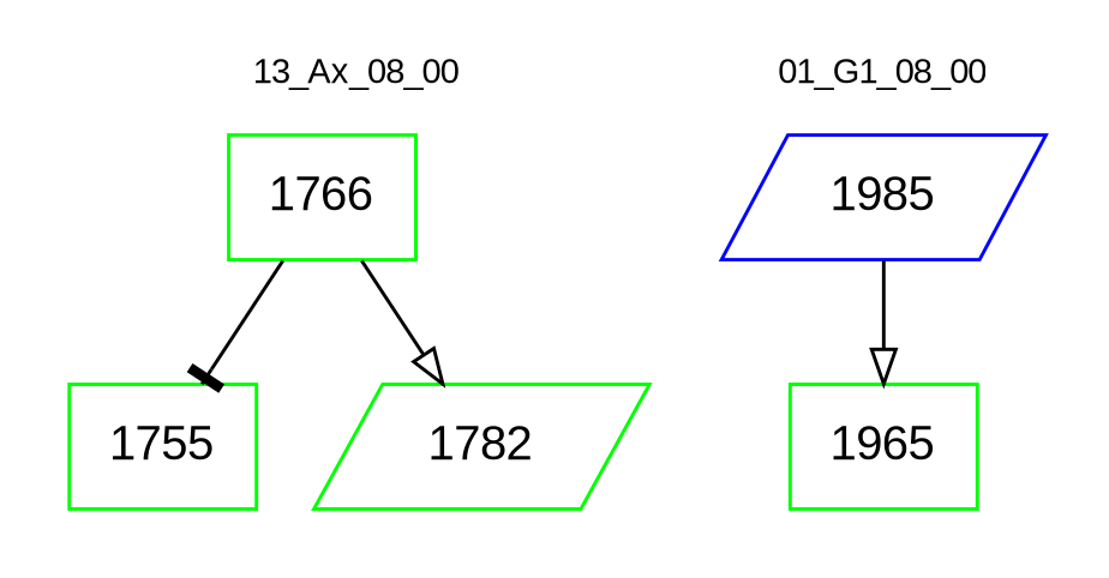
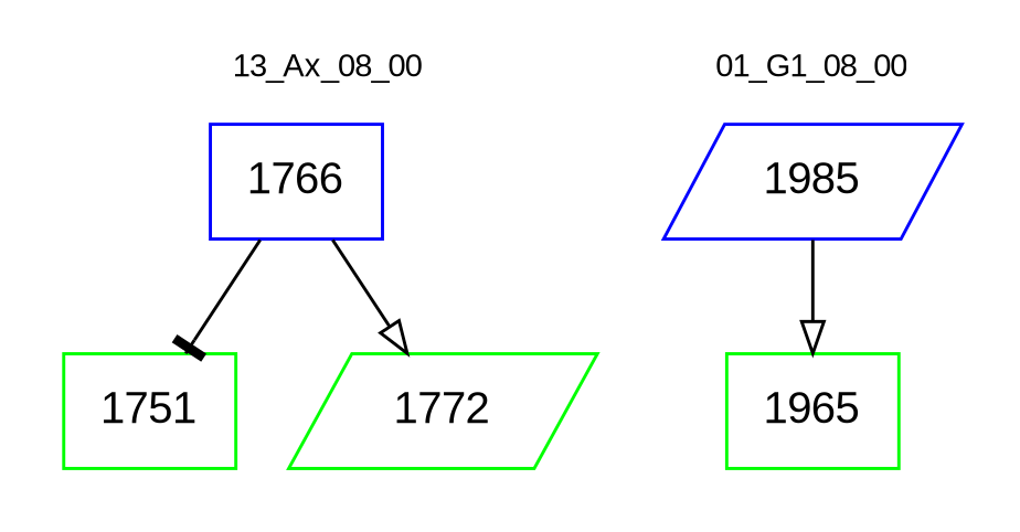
  digraph {
    fontname="Liberation Sans"
    node [color=green fontname="Liberation Sans" shape=box]
    edge [arrowhead=onormal color=black fontname="Liberation Sans"]
-   n1 [label=1766]
-   n2 [label=1755]
-   n3 [label=1782 shape=parallelogram]
+   n1 [color=blue label=1766]
+   n2 [label=1751]
+   n3 [label=1772 shape=parallelogram]
    n4 [color=blue label=1985 shape=parallelogram]
    n5 [label=1965]
    subgraph cluster_1 {
      color=white
      fontsize=10
      label="13_Ax_08_00"
      n1
      n2
      n3
    }
    subgraph cluster_2 {
      color=white
      fontsize=10
      label="01_G1_08_00"
      n4
      n5
    }
    n1 -> n2 [arrowhead=tee]
    n1 -> n3
    n4 -> n5
  }
